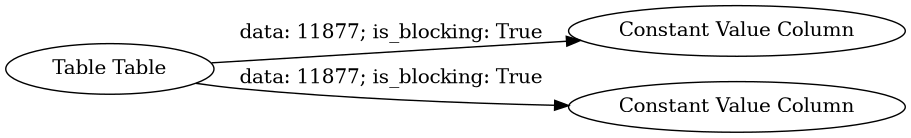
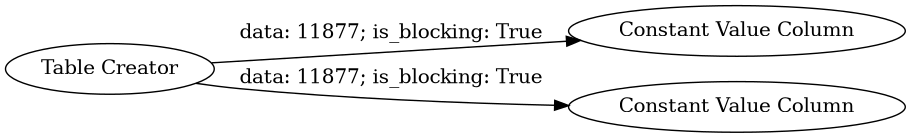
  digraph {
    rankdir=LR
-   n1 [label="Table Table"]
+   n1 [label="Table Creator"]
    n2 [label="Constant Value Column"]
    n3 [label="Constant Value Column"]
    n1 -> n2 [label="data: 11877; is_blocking: True"]
    n1 -> n3 [label="data: 11877; is_blocking: True"]
  }
